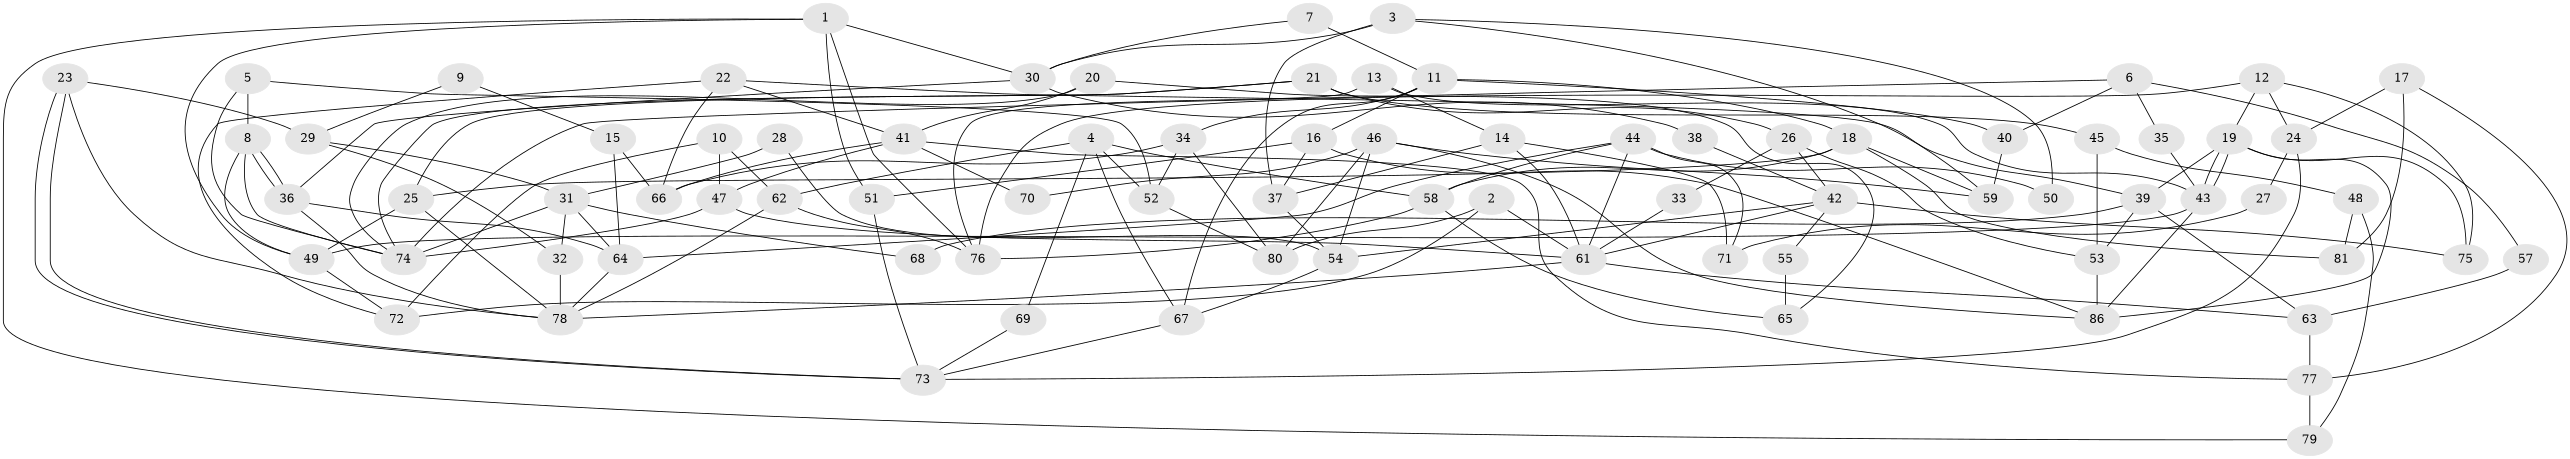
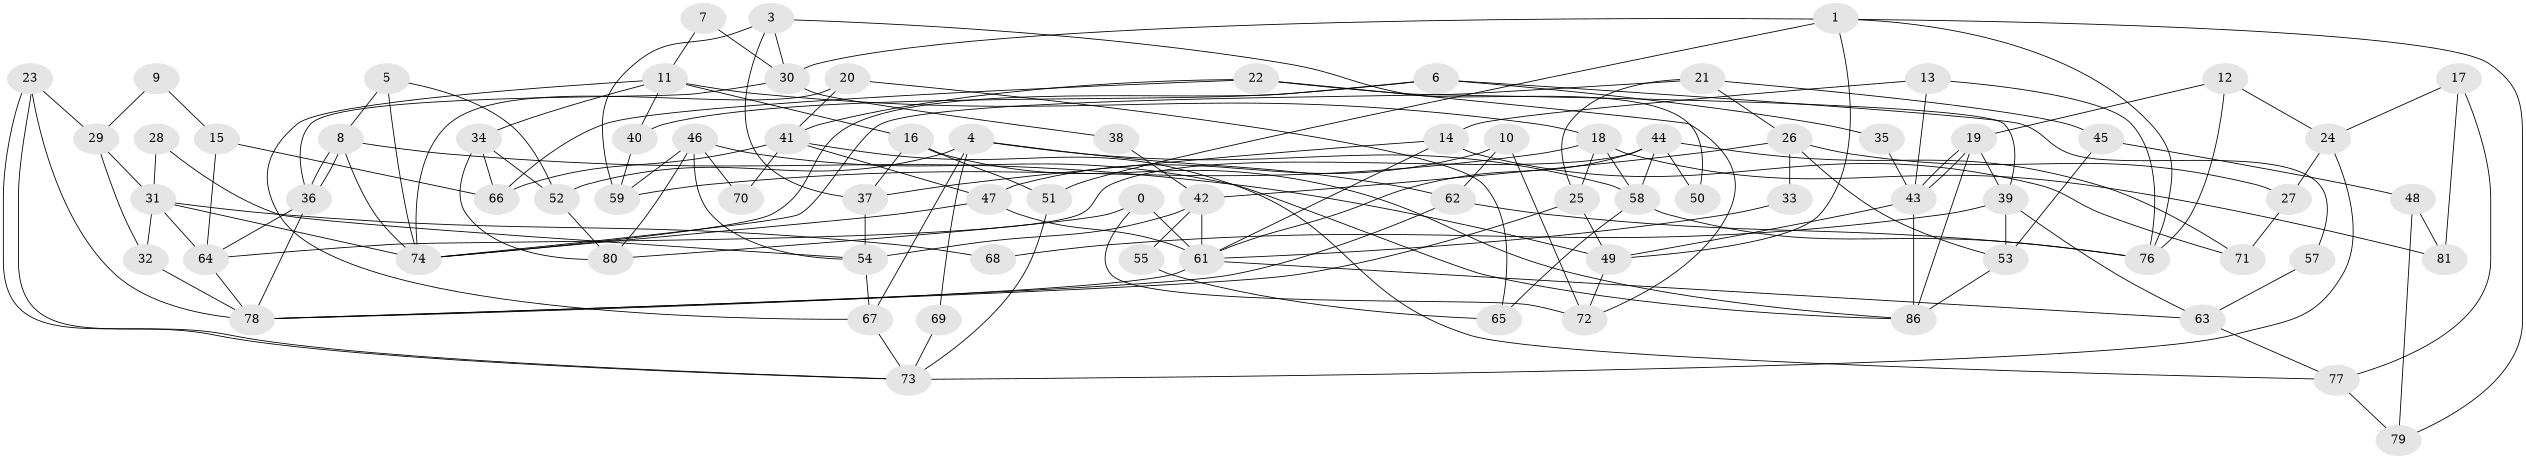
  graph {
    node [color=gray90 style=filled]
    1
    30
    49
    51
    76
    79
    36
    38
    72
    73
-   2
+   2 [label=0]
    61
    80
    78
    63
    3
    37
    50
    59
    54
    4
    52
    58
    62
    67
    69
    65
    5
    8
    74
    6
    35
    40
    57
    43
    7
    11
    16
    18
    34
    64
    9
    15
    29
    66
    31
    32
    10
    47
    n50 [label=86]
    81
    25
    12
    19
    24
-   75
    39
    27
    13
    14
    71
    17
    77
    53
    68
    20
    41
    70
    21
    26
    45
    33
    42
    48
    22
    23
    55
    28
    44
    46
    1 -- 30
    1 -- 49
    1 -- 51
    1 -- 76
    1 -- 79
    30 -- 36
    30 -- 38
    49 -- 72
    51 -- 73
    36 -- 78
    36 -- 64
    38 -- 42
    2 -- 72
    2 -- 61
    2 -- 80
    61 -- 78
    61 -- 63
    63 -- 77
    3 -- 30
    3 -- 37
    3 -- 50
    3 -- 59
    37 -- 54
    54 -- 67
    4 -- 52
    4 -- 58
    4 -- 62
    4 -- 67
    4 -- 69
    52 -- 80
    58 -- 76
    58 -- 65
    62 -- 76
    62 -- 78
    67 -- 73
    69 -- 73
    5 -- 52
    5 -- 8
    5 -- 74
    8 -- 49
    8 -- 36
    8 -- 36
    8 -- 74
    6 -- 74
    6 -- 35
    6 -- 40
    6 -- 57
    35 -- 43
    40 -- 59
    57 -- 63
    43 -- 49
    43 -- n50
    7 -- 30
    7 -- 11
    11 -- 67
    11 -- 40
    11 -- 16
    11 -- 18
    11 -- 34
    16 -- 51
    16 -- 37
    16 -- n50
    18 -- 59
    18 -- 58
    18 -- 81
    18 -- 25
    34 -- 80
    34 -- 52
    34 -- 66
    64 -- 78
    9 -- 15
    9 -- 29
    15 -- 64
    15 -- 66
    29 -- 31
    29 -- 32
    31 -- 74
    31 -- 64
    31 -- 32
    31 -- 68
    32 -- 78
    10 -- 72
    10 -- 62
    10 -- 47
    47 -- 61
    47 -- 74
    25 -- 49
    25 -- 78
    12 -- 76
    12 -- 19
    12 -- 24
-   12 -- 75
    19 -- 43
    19 -- 43
    19 -- n50
-   19 -- 75
    19 -- 39
    24 -- 73
    24 -- 27
    39 -- 63
    39 -- 53
    39 -- 68
    27 -- 71
    13 -- 76
    13 -- 43
    13 -- 14
    14 -- 61
    14 -- 37
    14 -- 71
    17 -- 81
    17 -- 24
    17 -- 77
    77 -- 79
    53 -- n50
    20 -- 65
    20 -- 74
    20 -- 41
    41 -- 66
    41 -- 47
    41 -- 77
    41 -- 70
    21 -- 74
    21 -- 25
    21 -- 26
    21 -- 45
+   26 -- 27
    26 -- 53
    26 -- 33
    26 -- 42
    45 -- 53
    45 -- 48
    33 -- 61
    42 -- 61
    42 -- 54
-   42 -- 75
    42 -- 55
    48 -- 79
    48 -- 81
    22 -- 72
    22 -- 66
    22 -- 39
    22 -- 41
    23 -- 73
    23 -- 73
    23 -- 78
    23 -- 29
    55 -- 65
    28 -- 54
    28 -- 31
    44 -- 61
    44 -- 50
    44 -- 58
    44 -- 64
    44 -- 71
    46 -- 80
    46 -- 59
    46 -- 54
    46 -- n50
    46 -- 70
  }
